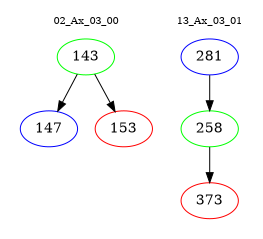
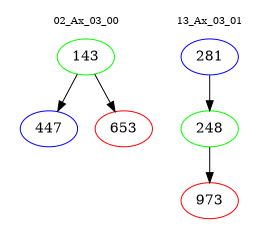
  digraph {
    node [color=green]
    edge [color=black]
    n1 [label=143]
-   n2 [color=blue label=147]
-   n3 [color=red label=153]
-   n4 [label=258]
+   n2 [color=blue label=447]
+   n3 [color=red label=653]
+   n4 [label=248]
    n5 [color=blue label=281]
-   n6 [color=red label=373]
+   n6 [color=red label=973]
    subgraph cluster_1 {
      color=white
      fontsize=10
      label="02_Ax_03_00"
      n1
      n2
      n3
    }
    subgraph cluster_2 {
      color=white
      fontsize=10
      label="13_Ax_03_01"
      n4
      n5
      n6
    }
    n1 -> n2
    n1 -> n3
    n4 -> n6
    n5 -> n4
  }
